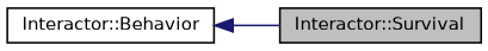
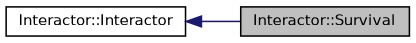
  digraph {
    rankdir=LR
    node [color=black fontname=Helvetica fontsize=10 shape=record style=filled]
    n1 [fillcolor=grey75 fontcolor=black height=0.2 label="Interactor::Survival" width=0.4]
-   n2 [fillcolor=white height=0.2 label="Interactor::Behavior" width=0.4]
+   n2 [fillcolor=white height=0.2 label="Interactor::Interactor" width=0.4]
    n2 -> n1 [color=midnightblue dir=back fontname=Helvetica fontsize=10 labelfontname=Helvetica labelfontsize=10 style=solid]
  }
